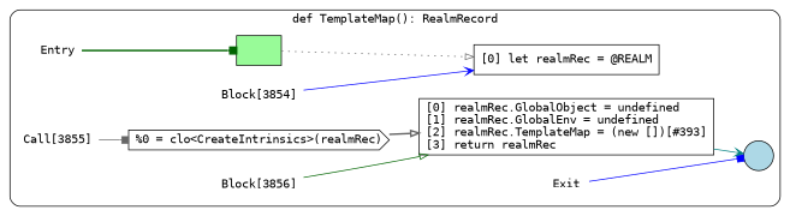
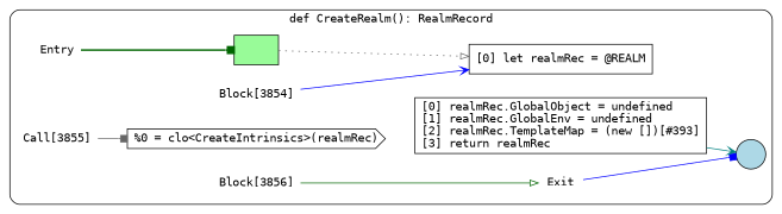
  digraph {
    fontname=Consolas
    rankdir=LR
    node [fontname=Consolas shape=none]
    edge [arrowhead=box color=gray40 fontname=Consolas style=solid]
    n1 [label=<<font color="black">Entry</font>>]
    n2 [color=black fillcolor=palegreen label=" " shape=box style=filled]
    n3 [color=black fillcolor=white label=<<font color="black">[0] let realmRec = @REALM<BR ALIGN="LEFT"/></font>> shape=box style=filled]
    n4 [color=black fillcolor=white label=<<font color="black">%0 = clo&lt;CreateIntrinsics&gt;(realmRec)</font>> shape=cds style=filled]
    n5 [label=<<font color="black">Exit</font>>]
    n6 [color=black fillcolor=lightblue label=" " shape=circle style=filled]
    n7 [label=<<font color="black">Block[3854]</font>>]
    n8 [color=black fillcolor=white label=<<font color="black">[0] realmRec.GlobalObject = undefined<BR ALIGN="LEFT"/>[1] realmRec.GlobalEnv = undefined<BR ALIGN="LEFT"/>[2] realmRec.TemplateMap = (new [])[#393]<BR ALIGN="LEFT"/>[3] return realmRec<BR ALIGN="LEFT"/></font>> shape=box style=filled]
    n9 [label=<<font color="black">Call[3855]</font>>]
    n10 [label=<<font color="black">Block[3856]</font>>]
    subgraph cluster_1 {
-     label="def TemplateMap(): RealmRecord"
+     label="def CreateRealm(): RealmRecord"
      style=rounded
      n1
      n2
      n3
      n4
      n5
      n6
      n7
      n8
      n9
      n10
    }
    n1 -> n2 [color=darkgreen style=bold]
    n2 -> n3 [arrowhead=onormal style=dotted]
-   n4 -> n8 [arrowhead=onormal style=bold]
    n5 -> n6 [color=blue]
    n7 -> n3 [arrowhead=vee color=blue]
    n8 -> n6 [arrowhead=vee color=teal]
    n9 -> n4
-   n10 -> n8 [arrowhead=onormal color=darkgreen]
+   n10 -> n5 [arrowhead=onormal color=darkgreen]
  }
